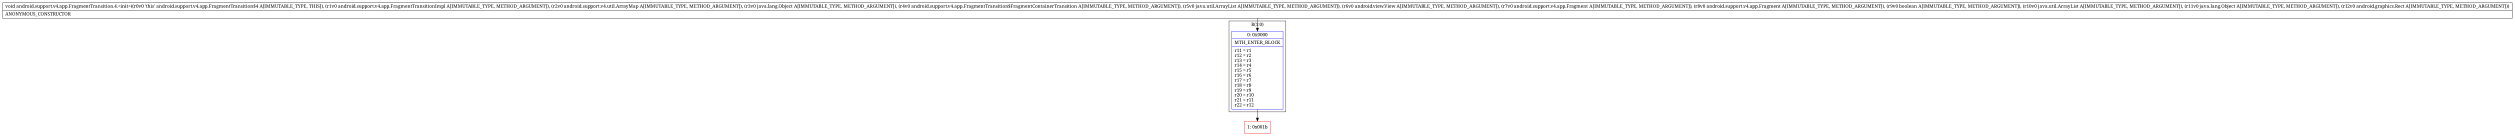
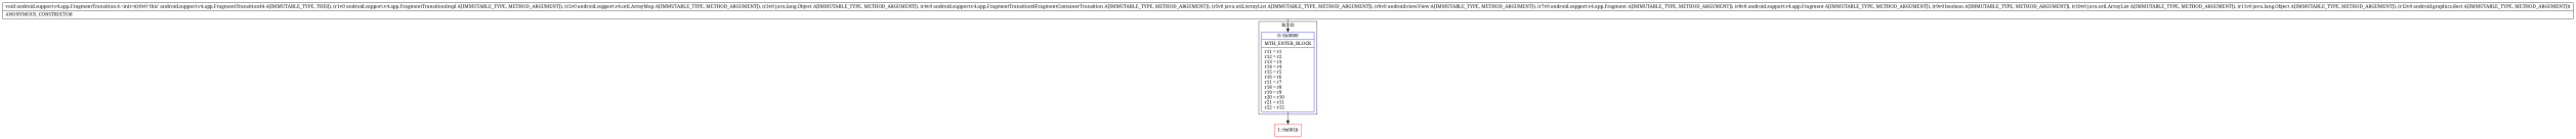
  digraph {
    fontname="Noto Serif"
    node [shape=record fontname="Noto Serif"]
    edge [fontname="Noto Serif"]
-   n1 [color=blue label="{0\:\ 0x0000|MTH_ENTER_BLOCK\l|r11 = r1\lr12 = r2\lr13 = r3\lr14 = r4\lr15 = r5\lr16 = r6\lr17 = r7\lr18 = r8\lr19 = r9\lr20 = r10\lr21 = r11\lr22 = r12\l}"]
+   n1 [color=blue label="{0\:\ 0x0000|MTH_ENTER_BLOCK\l|r11 = r1\lr12 = r2\lr13 = r3\lr14 = r4\lr15 = r5\lr16 = r6\lr11 = r7\lr18 = r8\lr19 = r9\lr20 = r10\lr21 = r11\lr22 = r12\l}"]
    n2 [color=red label="{1\:\ 0x001b}"]
    n3 [label="{void android.support.v4.app.FragmentTransition.4.\<init\>((r0v0 'this' android.support.v4.app.FragmentTransition$4 A[IMMUTABLE_TYPE, THIS]), (r1v0 android.support.v4.app.FragmentTransitionImpl A[IMMUTABLE_TYPE, METHOD_ARGUMENT]), (r2v0 android.support.v4.util.ArrayMap A[IMMUTABLE_TYPE, METHOD_ARGUMENT]), (r3v0 java.lang.Object A[IMMUTABLE_TYPE, METHOD_ARGUMENT]), (r4v0 android.support.v4.app.FragmentTransition$FragmentContainerTransition A[IMMUTABLE_TYPE, METHOD_ARGUMENT]), (r5v0 java.util.ArrayList A[IMMUTABLE_TYPE, METHOD_ARGUMENT]), (r6v0 android.view.View A[IMMUTABLE_TYPE, METHOD_ARGUMENT]), (r7v0 android.support.v4.app.Fragment A[IMMUTABLE_TYPE, METHOD_ARGUMENT]), (r8v0 android.support.v4.app.Fragment A[IMMUTABLE_TYPE, METHOD_ARGUMENT]), (r9v0 boolean A[IMMUTABLE_TYPE, METHOD_ARGUMENT]), (r10v0 java.util.ArrayList A[IMMUTABLE_TYPE, METHOD_ARGUMENT]), (r11v0 java.lang.Object A[IMMUTABLE_TYPE, METHOD_ARGUMENT]), (r12v0 android.graphics.Rect A[IMMUTABLE_TYPE, METHOD_ARGUMENT]))  | ANONYMOUS_CONSTRUCTOR\l}"]
    subgraph cluster_1 {
      label="R(1:0)"
      n1
    }
    n1 -> n2
    n3 -> n1
  }
